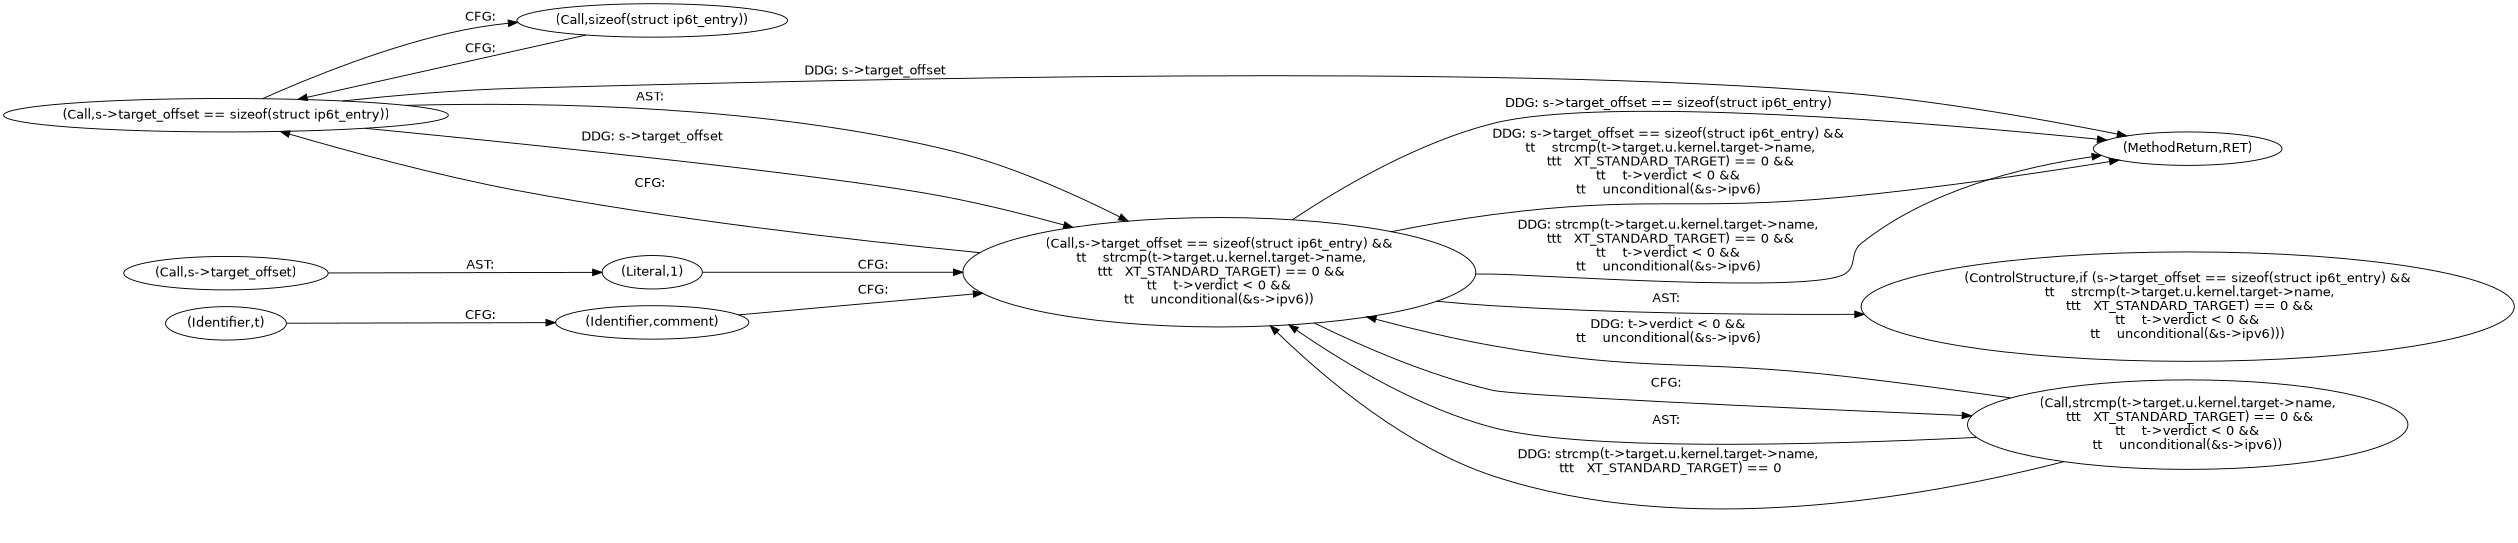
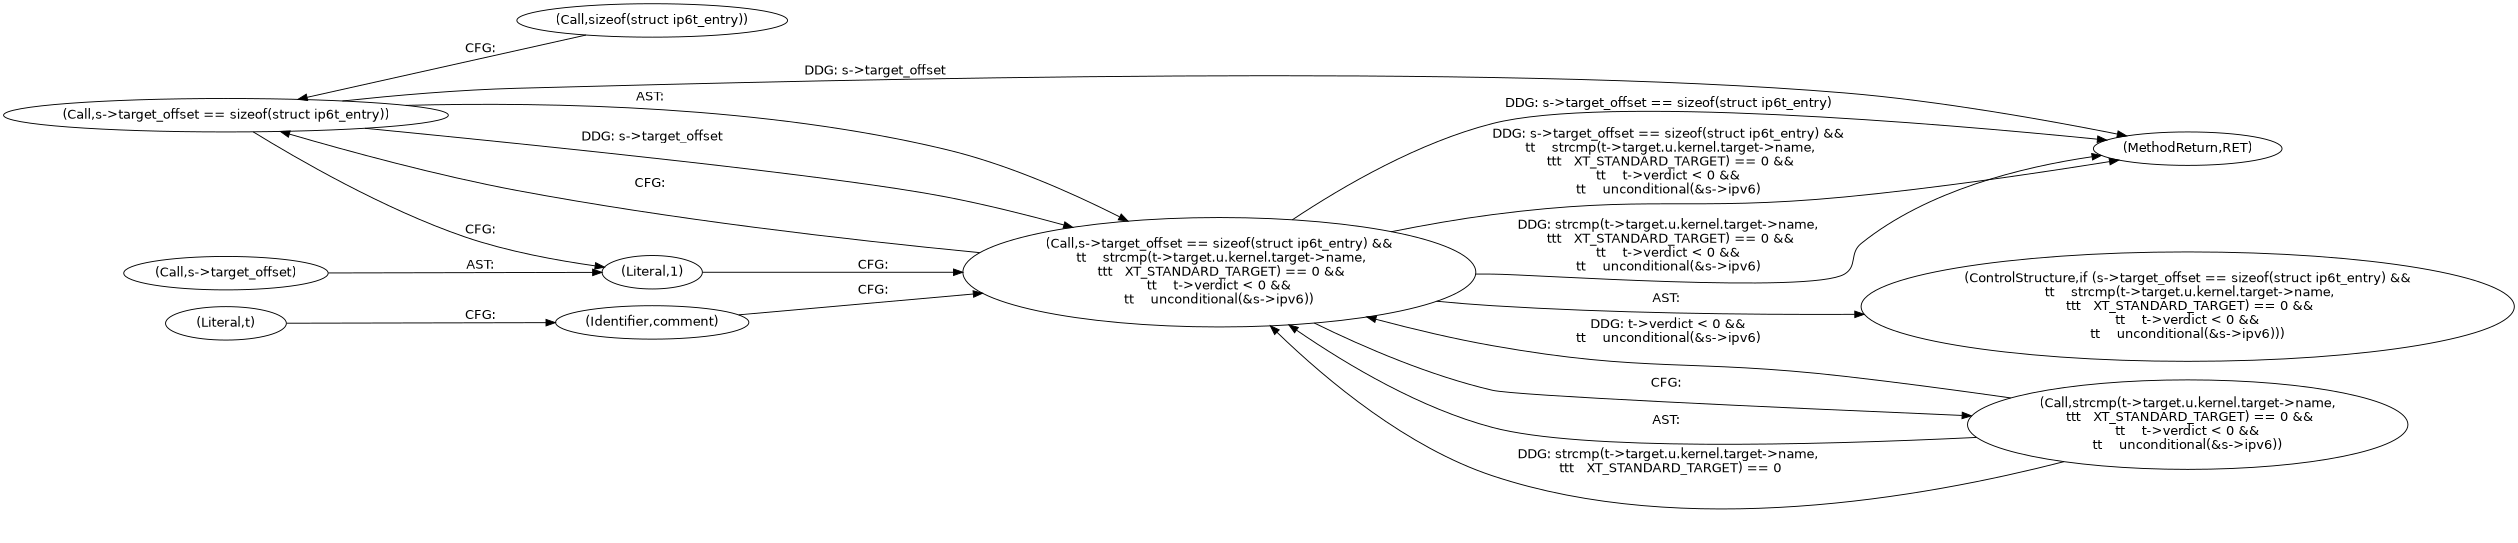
  digraph {
    fontname="DejaVu Sans"
    rankdir=LR
    node [fontname="DejaVu Sans"]
    edge [fontname="DejaVu Sans"]
    n1 [label="(Call,s->target_offset == sizeof(struct ip6t_entry))"]
    n2 [label="(Call,s->target_offset == sizeof(struct ip6t_entry) &&\n \t\t    strcmp(t->target.u.kernel.target->name,\n \t\t\t   XT_STANDARD_TARGET) == 0 &&\n\t\t    t->verdict < 0 &&\n\t\t    unconditional(&s->ipv6))"]
    n3 [label="(MethodReturn,RET)"]
    n4 [label="(Call,sizeof(struct ip6t_entry))"]
    n5 [label="(ControlStructure,if (s->target_offset == sizeof(struct ip6t_entry) &&\n \t\t    strcmp(t->target.u.kernel.target->name,\n \t\t\t   XT_STANDARD_TARGET) == 0 &&\n\t\t    t->verdict < 0 &&\n\t\t    unconditional(&s->ipv6)))"]
    n6 [label="(Call,strcmp(t->target.u.kernel.target->name,\n \t\t\t   XT_STANDARD_TARGET) == 0 &&\n\t\t    t->verdict < 0 &&\n\t\t    unconditional(&s->ipv6))"]
    n7 [label="(Call,s->target_offset)"]
    n8 [label="(Literal,1)"]
-   n9 [label="(Identifier,t)"]
+   n9 [label="(Literal,t)"]
    n10 [label="(Identifier,comment)"]
    n1 -> n2 [label="AST: "]
    n1 -> n2 [label="DDG: s->target_offset"]
    n1 -> n3 [label="DDG: s->target_offset"]
-   n1 -> n4 [label="CFG: "]
+   n1 -> n8 [label="CFG: "]
    n2 -> n1 [label="CFG: "]
    n2 -> n3 [label="DDG: s->target_offset == sizeof(struct ip6t_entry)"]
    n2 -> n3 [label="DDG: s->target_offset == sizeof(struct ip6t_entry) &&\n \t\t    strcmp(t->target.u.kernel.target->name,\n \t\t\t   XT_STANDARD_TARGET) == 0 &&\n\t\t    t->verdict < 0 &&\n\t\t    unconditional(&s->ipv6)"]
    n2 -> n3 [label="DDG: strcmp(t->target.u.kernel.target->name,\n \t\t\t   XT_STANDARD_TARGET) == 0 &&\n\t\t    t->verdict < 0 &&\n\t\t    unconditional(&s->ipv6)"]
    n2 -> n5 [label="AST: "]
    n2 -> n6 [label="CFG: "]
    n4 -> n1 [label="CFG: "]
    n6 -> n2 [label="AST: "]
    n6 -> n2 [label="DDG: strcmp(t->target.u.kernel.target->name,\n \t\t\t   XT_STANDARD_TARGET) == 0"]
    n6 -> n2 [label="DDG: t->verdict < 0 &&\n\t\t    unconditional(&s->ipv6)"]
    n7 -> n8 [label="AST: "]
    n8 -> n2 [label="CFG: "]
    n9 -> n10 [label="CFG: "]
    n10 -> n2 [label="CFG: "]
  }
